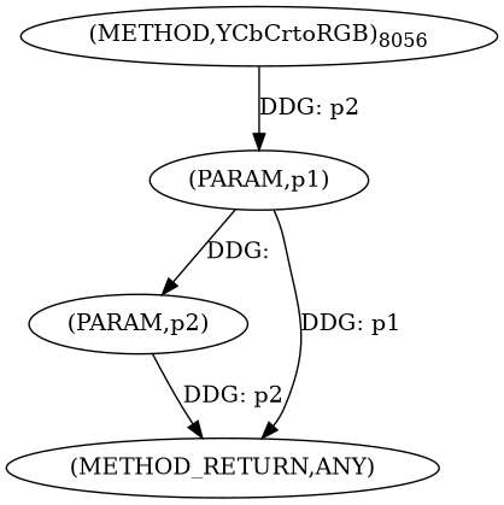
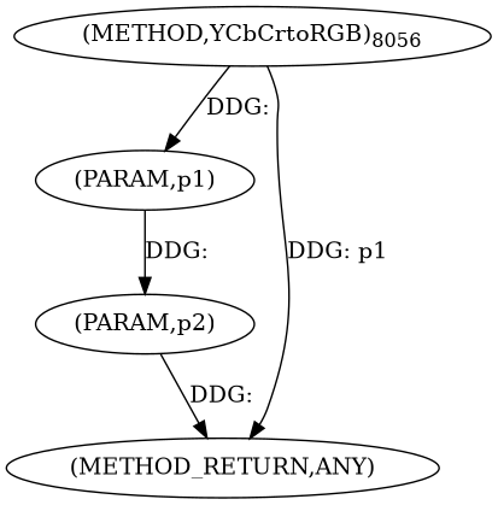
  digraph {
    n1 [label=<(METHOD,YCbCrtoRGB)<SUB>8056</SUB>>]
    n2 [label=<(PARAM,p1)>]
    n3 [label=<(PARAM,p2)>]
    n4 [label=<(METHOD_RETURN,ANY)>]
-   n1 -> n2 [label="DDG: p2"]
+   n1 -> n2 [label="DDG: "]
    n2 -> n3 [label="DDG: "]
-   n2 -> n4 [label="DDG: p1"]
-   n3 -> n4 [label="DDG: p2"]
+   n1 -> n4 [label="DDG: p1"]
+   n3 -> n4 [label="DDG: "]
  }
